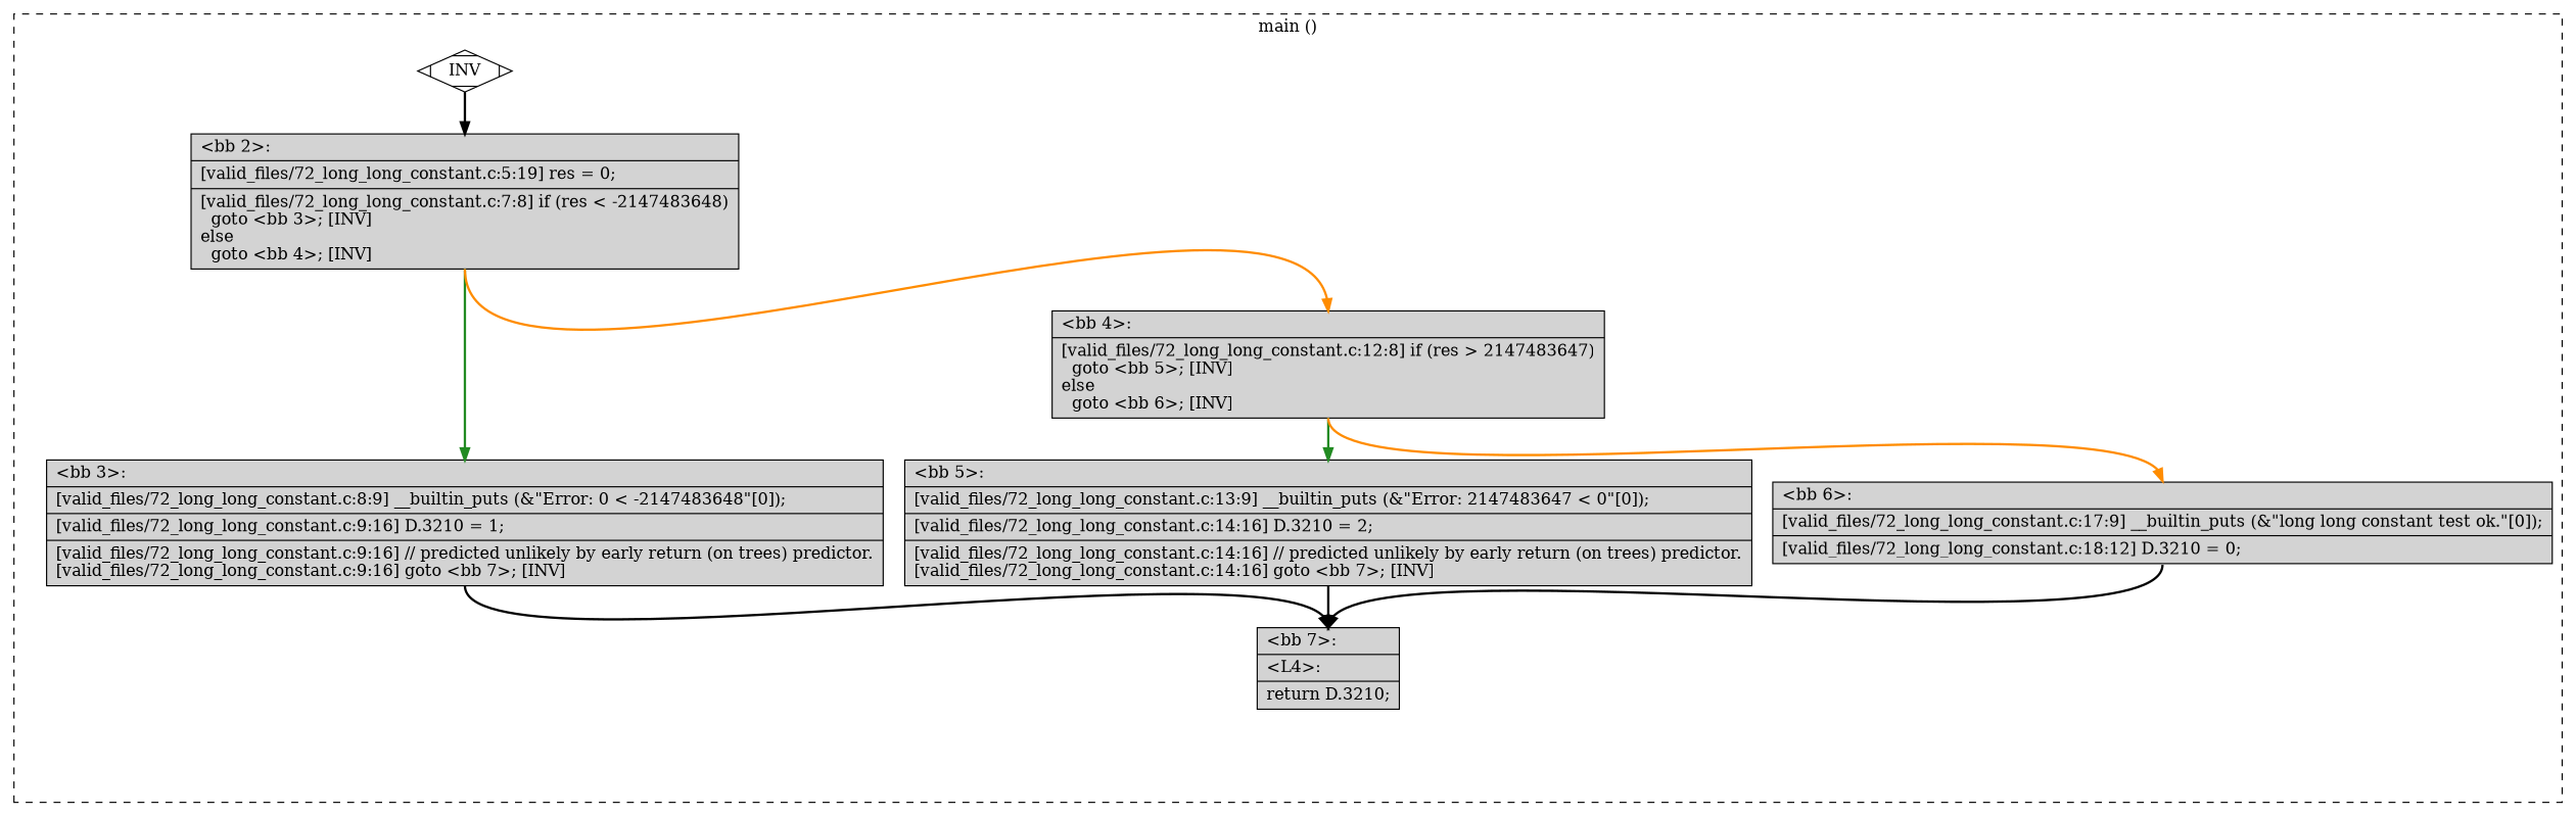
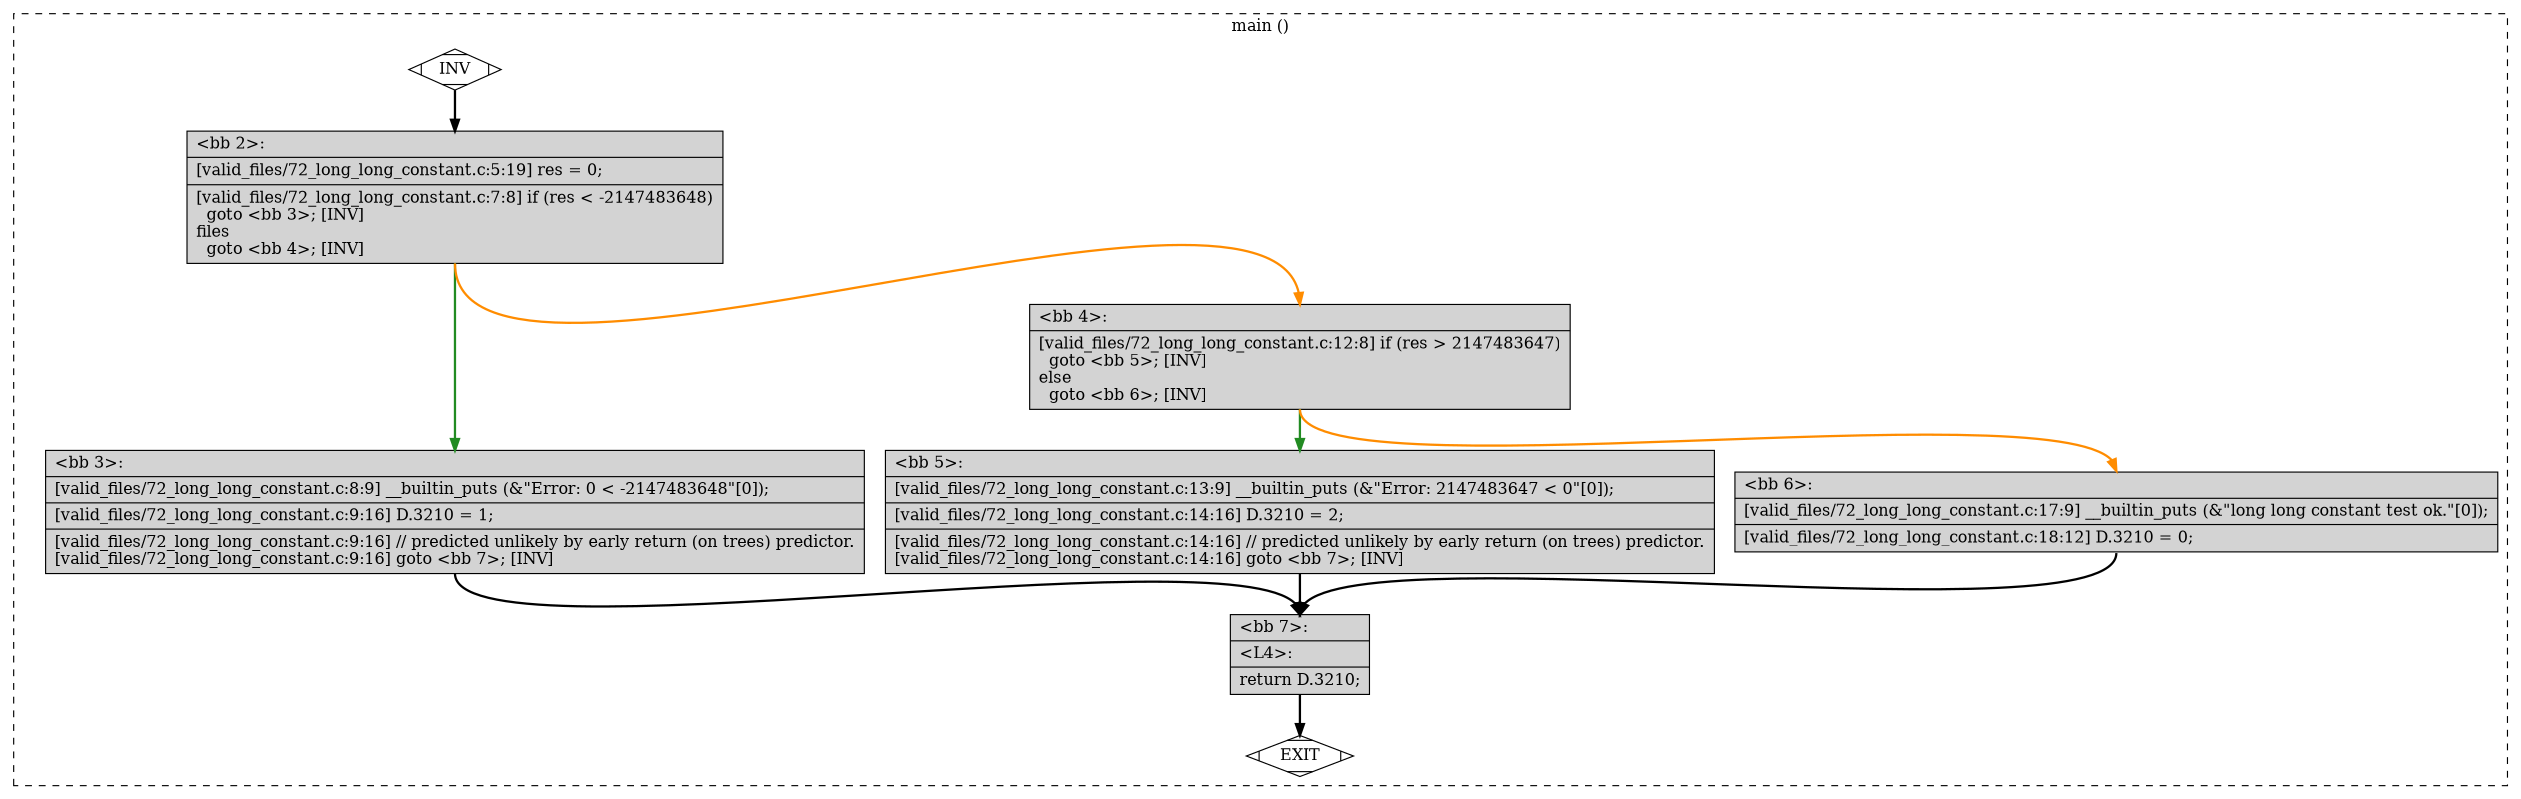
  digraph {
    node [fillcolor=lightgrey shape=record style=filled]
    edge [constraint=true headport=n style="solid,bold" tailport=s color=black weight=10]
    n1 [fillcolor=white label=INV shape=Mdiamond]
-   n3 [label="{\<bb\ 2\>:\l|[valid_files/72_long_long_constant.c:5:19]\ res\ =\ 0;\l|[valid_files/72_long_long_constant.c:7:8]\ if\ (res\ \<\ -2147483648)\l\ \ goto\ \<bb\ 3\>;\ [INV]\lelse\l\ \ goto\ \<bb\ 4\>;\ [INV]\l}"]
+   n2 [fillcolor=white label=EXIT shape=Mdiamond]
+   n3 [label="{\<bb\ 2\>:\l|[valid_files/72_long_long_constant.c:5:19]\ res\ =\ 0;\l|[valid_files/72_long_long_constant.c:7:8]\ if\ (res\ \<\ -2147483648)\l\ \ goto\ \<bb\ 3\>;\ [INV]\lfiles\l\ \ goto\ \<bb\ 4\>;\ [INV]\l}"]
    n4 [label="{\<bb\ 3\>:\l|[valid_files/72_long_long_constant.c:8:9]\ __builtin_puts\ (&\"Error:\ 0\ \<\ -2147483648\"[0]);\l|[valid_files/72_long_long_constant.c:9:16]\ D.3210\ =\ 1;\l|[valid_files/72_long_long_constant.c:9:16]\ //\ predicted\ unlikely\ by\ early\ return\ (on\ trees)\ predictor.\l[valid_files/72_long_long_constant.c:9:16]\ goto\ \<bb\ 7\>;\ [INV]\l}"]
    n5 [label="{\<bb\ 4\>:\l|[valid_files/72_long_long_constant.c:12:8]\ if\ (res\ \>\ 2147483647)\l\ \ goto\ \<bb\ 5\>;\ [INV]\lelse\l\ \ goto\ \<bb\ 6\>;\ [INV]\l}"]
    n6 [label="{\<bb\ 7\>:\l|\<L4\>:\l|return\ D.3210;\l}"]
    n7 [label="{\<bb\ 5\>:\l|[valid_files/72_long_long_constant.c:13:9]\ __builtin_puts\ (&\"Error:\ 2147483647\ \<\ 0\"[0]);\l|[valid_files/72_long_long_constant.c:14:16]\ D.3210\ =\ 2;\l|[valid_files/72_long_long_constant.c:14:16]\ //\ predicted\ unlikely\ by\ early\ return\ (on\ trees)\ predictor.\l[valid_files/72_long_long_constant.c:14:16]\ goto\ \<bb\ 7\>;\ [INV]\l}"]
    n8 [label="{\<bb\ 6\>:\l|[valid_files/72_long_long_constant.c:17:9]\ __builtin_puts\ (&\"long\ long\ constant\ test\ ok.\"[0]);\l|[valid_files/72_long_long_constant.c:18:12]\ D.3210\ =\ 0;\l}"]
    subgraph cluster_1 {
      color=black
      label="main ()"
      style=dashed
      n1
+     n2
      n3
      n4
      n5
      n6
      n7
      n8
    }
+   n1 -> n2 [style=invis color="" weight=""]
    n1 -> n3 [weight=100]
    n3 -> n4 [color=forestgreen]
    n3 -> n5 [color=darkorange]
    n4 -> n6 [weight=100]
    n5 -> n7 [color=forestgreen]
    n5 -> n8 [color=darkorange]
+   n6 -> n2
    n7 -> n6 [weight=100]
    n8 -> n6 [weight=100]
  }
